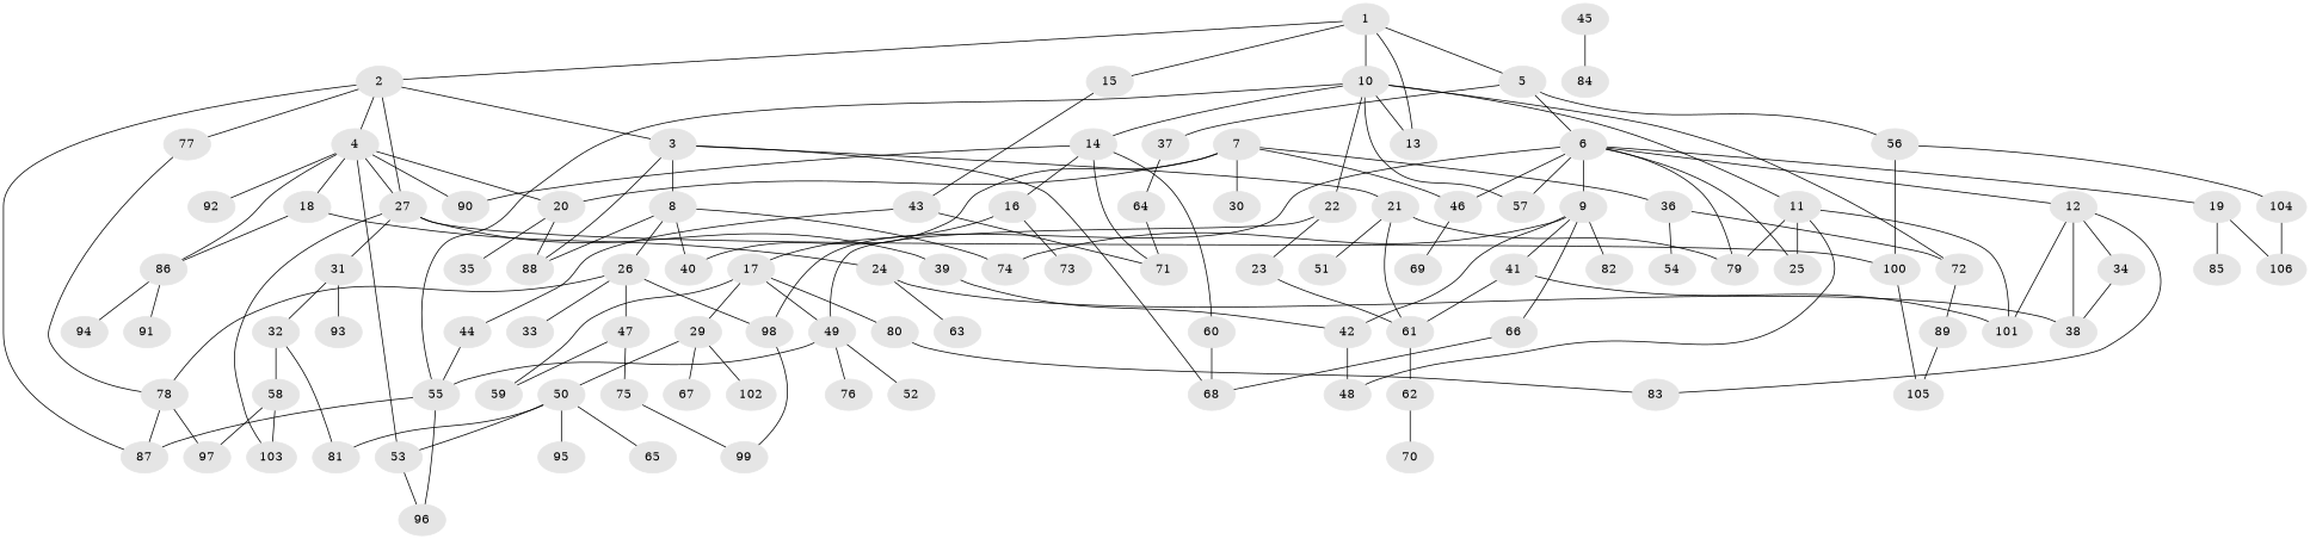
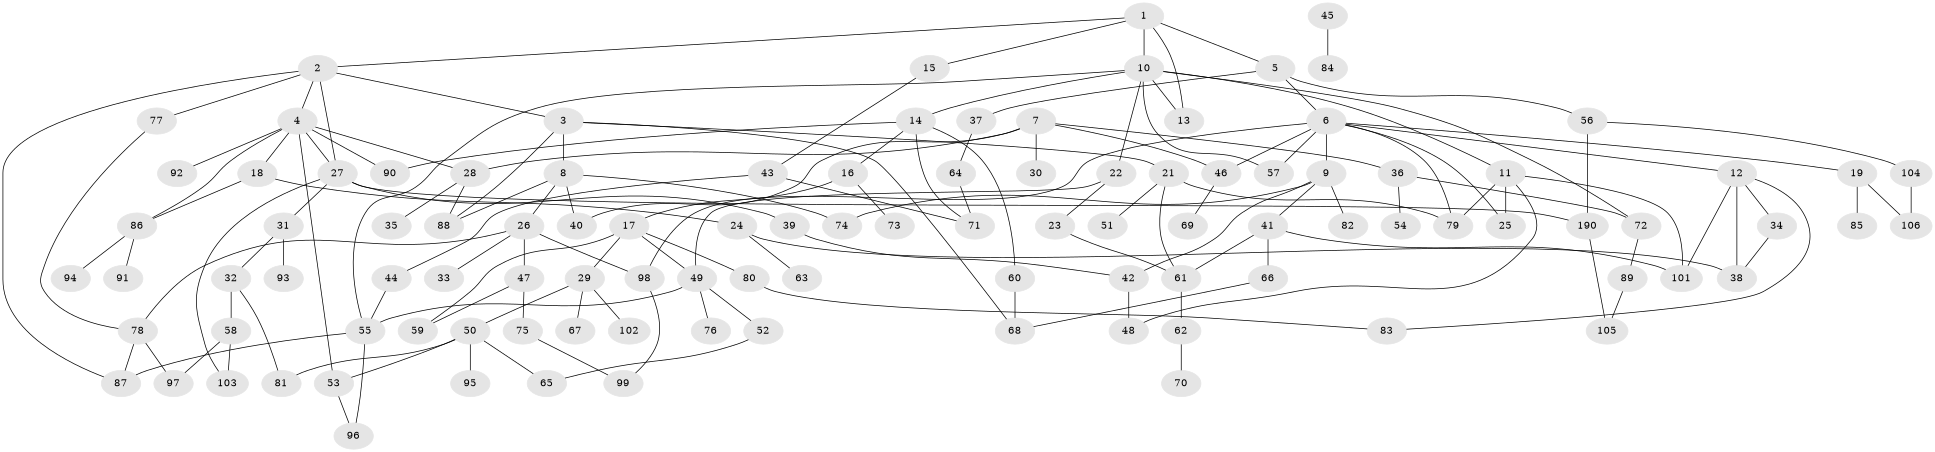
  graph {
    node [color=gray90 style=filled]
    1
    2
    5
    10
    13
    15
    3
    4
    27
    77
    87
    6
    37
    56
    57
    11
    14
    22
    55
    72
    43
    8
    21
    68
    88
    18
-   28 [label=20]
+   28
    53
    86
    90
    92
    31
    39
-   100
+   100 [label=190]
    103
    78
    7
    46
    30
    36
    40
    26
    74
    79
    51
    61
    24
    35
    96
    91
    94
    9
    12
    19
    25
    98
    64
    104
    41
    42
    82
    101
    34
    38
    83
    85
    106
    69
    99
    54
    33
    47
    66
    48
    16
    60
    71
    49
    23
    89
    17
    73
    44
    29
    59
    80
    50
    67
    102
    52
    76
    63
    45
    84
    62
    75
    97
    32
    93
    105
    81
    65
    95
    58
    70
    1 -- 2
    1 -- 5
    1 -- 10
    1 -- 13
    1 -- 15
    2 -- 3
    2 -- 4
    2 -- 27
    2 -- 77
    2 -- 87
    5 -- 6
    5 -- 37
    5 -- 56
    10 -- 13
    10 -- 57
    10 -- 11
    10 -- 14
    10 -- 22
    10 -- 55
    10 -- 72
    15 -- 43
    3 -- 8
    3 -- 21
    3 -- 68
    3 -- 88
    4 -- 27
    4 -- 18
    4 -- 28
    4 -- 53
    4 -- 86
    4 -- 90
    4 -- 92
    27 -- 31
    27 -- 39
    27 -- 100
    27 -- 103
    77 -- 78
    6 -- 57
    6 -- 46
    6 -- 79
    6 -- 9
    6 -- 12
    6 -- 19
    6 -- 25
    6 -- 98
    37 -- 64
    56 -- 100
    56 -- 104
    11 -- 79
    11 -- 25
    11 -- 101
    11 -- 48
    14 -- 90
    14 -- 16
    14 -- 60
    14 -- 71
    22 -- 49
    22 -- 23
    55 -- 87
    55 -- 96
    72 -- 89
    43 -- 71
    43 -- 44
    8 -- 88
    8 -- 40
    8 -- 26
    8 -- 74
    21 -- 79
    21 -- 51
    21 -- 61
    18 -- 86
    18 -- 24
    28 -- 88
    28 -- 35
    53 -- 96
    86 -- 91
    86 -- 94
    31 -- 32
    31 -- 93
    39 -- 42
    100 -- 105
    78 -- 87
    78 -- 97
    7 -- 28
    7 -- 46
    7 -- 30
    7 -- 36
    7 -- 40
    46 -- 69
    36 -- 72
    36 -- 54
    26 -- 78
    26 -- 98
    26 -- 33
    26 -- 47
    61 -- 62
    24 -- 38
    24 -- 63
    9 -- 74
    9 -- 41
    9 -- 42
    9 -- 82
    12 -- 101
    12 -- 34
    12 -- 38
    12 -- 83
    19 -- 85
    19 -- 106
    98 -- 99
    64 -- 71
    104 -- 106
    41 -- 61
    41 -- 101
-   9 -- 66
+   41 -- 66
    42 -- 48
    34 -- 38
    47 -- 59
    47 -- 75
    66 -- 68
    16 -- 17
    16 -- 73
    60 -- 68
    49 -- 55
    49 -- 52
    49 -- 76
    23 -- 61
    89 -- 105
    17 -- 49
    17 -- 29
    17 -- 59
    17 -- 80
    44 -- 55
    29 -- 50
    29 -- 67
    29 -- 102
    80 -- 83
    50 -- 53
    50 -- 81
    50 -- 65
    50 -- 95
+   52 -- 65
    45 -- 84
    62 -- 70
    75 -- 99
    32 -- 81
    32 -- 58
    58 -- 103
    58 -- 97
  }
